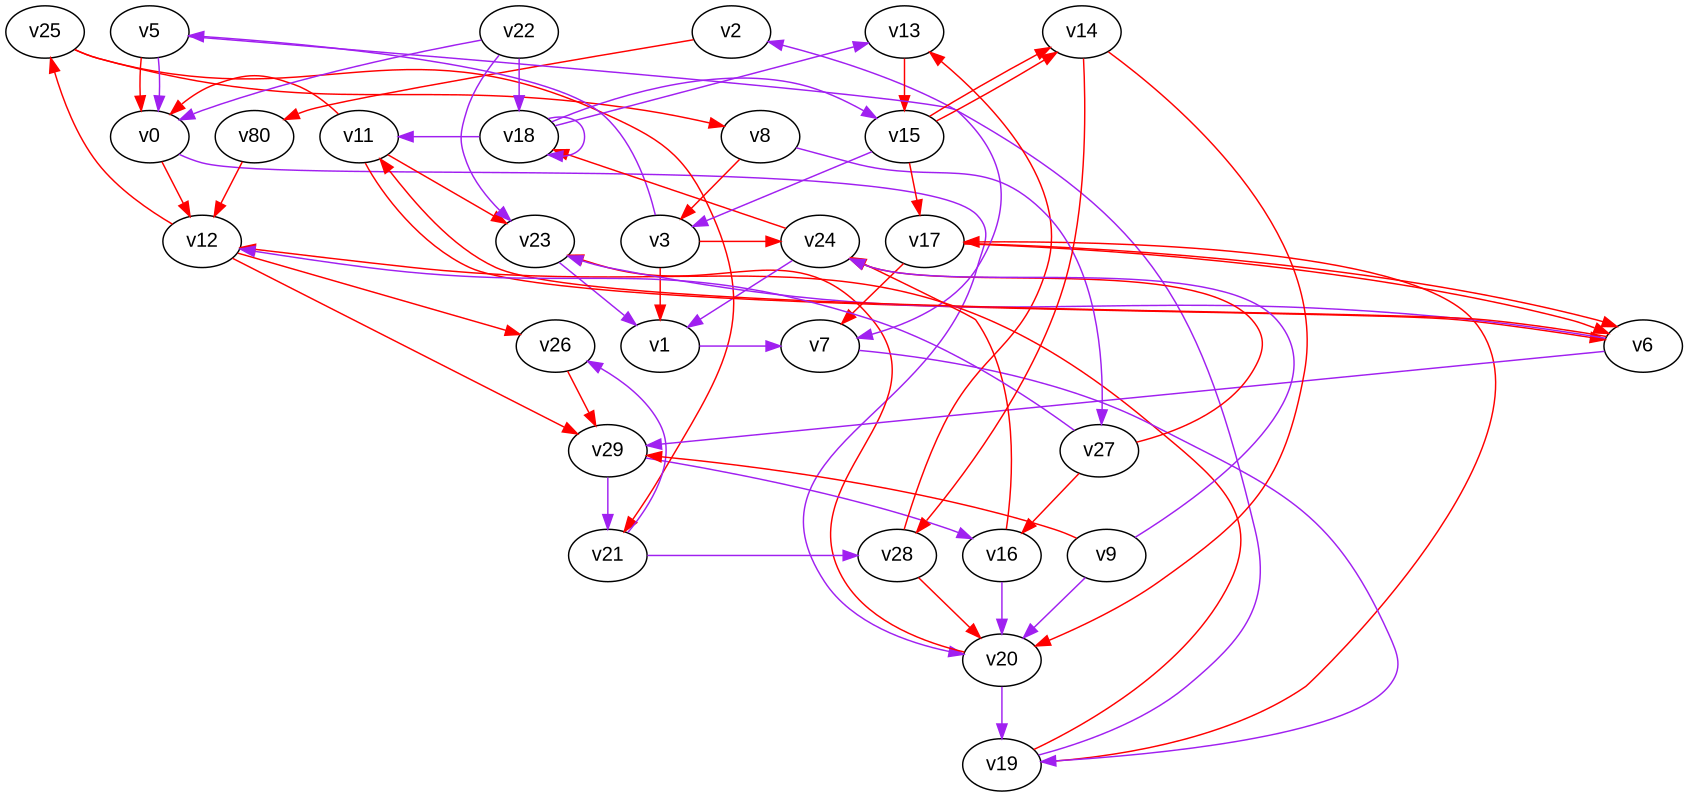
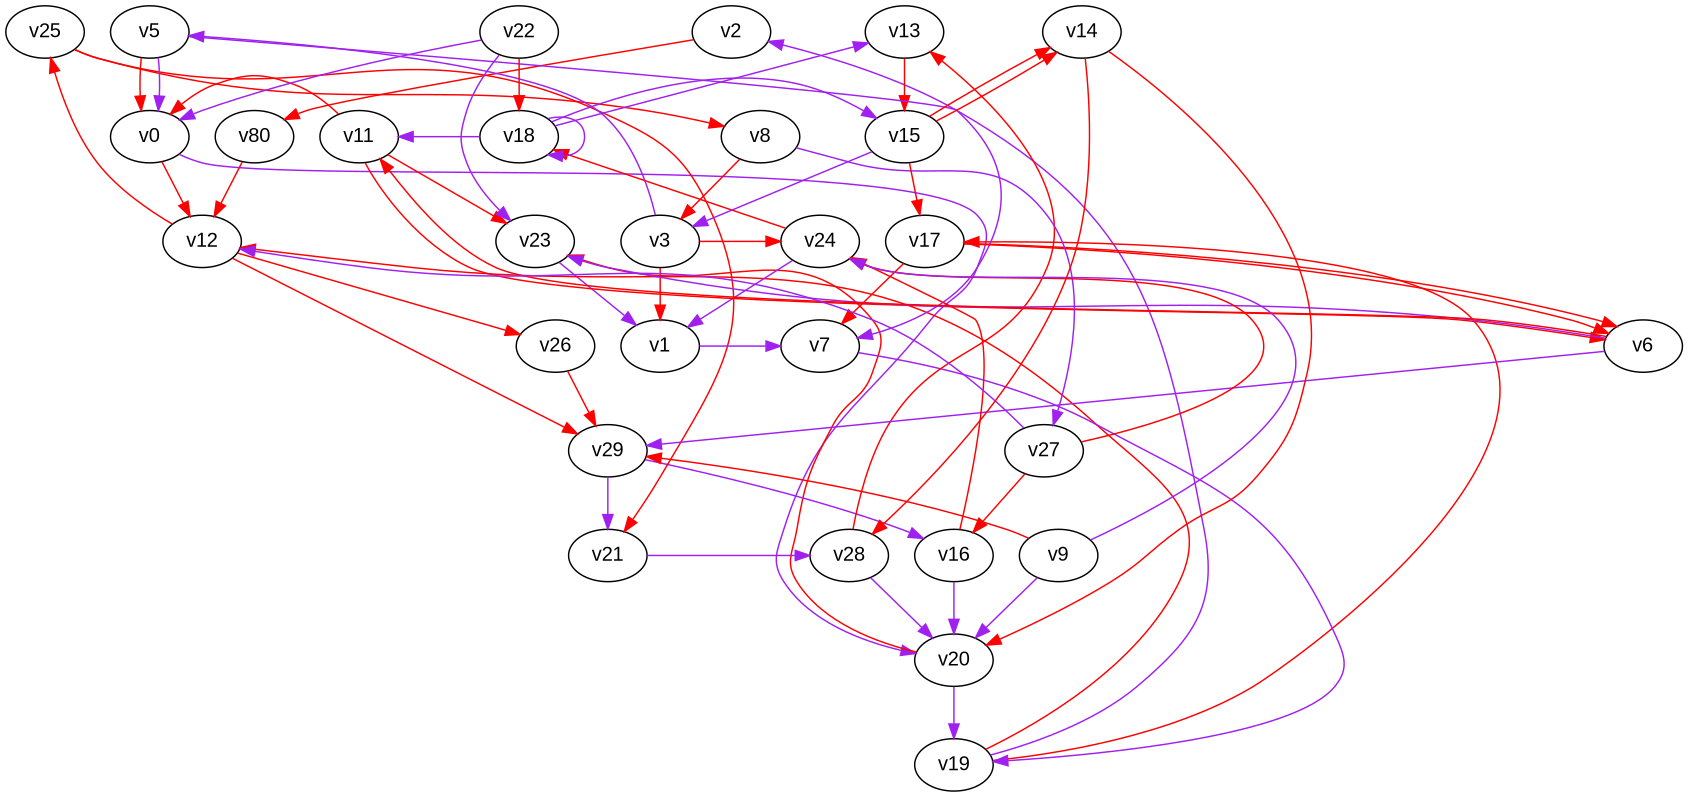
  digraph {
    fontname="Liberation Sans"
    node [fontname="Liberation Sans" player=0]
    edge [color=red fontname="Liberation Sans"]
    v12 [player=1]
    v0
    v20
    v26 [player=1]
    v29
    v25 [player=1]
    v23
    v19
    v1 [player=1]
    v7
    v2 [player=1]
    n12 [label=v80 player=1]
    v28 [player=1]
    v13
    v3
    v5
    v24 [player=1]
    v18 [player=1]
    v21
    v11 [player=1]
    v6
    v16
    v17 [player=1]
    v8 [player=1]
    v27
    v9
    v15 [player=1]
    v14
    v22 [player=1]
    v12 -> v26 [constraint="time % 5 == 1"]
    v12 -> v29 [constraint="time % 4 == 3"]
    v12 -> v25 [constraint="time >= 9"]
    v0 -> v12
    v0 -> v20 [color=purple constraint="time >= 2"]
    v20 -> v23 [constraint="time >= 11"]
    v20 -> v19 [color=purple]
    v26 -> v29
    v29 -> v21 [color=purple]
    v29 -> v16 [color=purple]
    v25 -> v21 [constraint="time == 2"]
    v25 -> v8 [constraint="time % 6 == 1"]
    v23 -> v1 [color=purple]
    v19 -> v12 [constraint="time % 2 == 1"]
    v19 -> v2 [color=purple constraint="time <= 15"]
    v19 -> v17 [constraint="time >= 15"]
    v1 -> v7 [color=purple constraint="time <= 15"]
    v7 -> v19 [color=purple constraint="time <= 12"]
    v2 -> n12 [constraint="time == 6"]
    n12 -> v12
-   v28 -> v20
+   v28 -> v20 [color=purple]
    v28 -> v13 [constraint="time == 12"]
    v13 -> v15
    v3 -> v1
    v3 -> v5 [color=purple constraint="time % 6 == 0"]
    v3 -> v24 [constraint="time % 5 == 4"]
    v5 -> v0
    v5 -> v0 [color=purple constraint="time == 7"]
    v5 -> v7 [color=purple constraint="time % 4 == 1"]
    v24 -> v1 [color=purple]
    v24 -> v18 [constraint="time % 2 == 1"]
    v18 -> v13 [color=purple constraint="time >= 4"]
    v18 -> v18 [color=purple constraint="time == 18"]
    v18 -> v11 [color=purple constraint="time >= 7"]
    v18 -> v15 [color=purple constraint="(time % 4 == 0) || (time % 3 == 1)"]
-   v21 -> v26 [color=purple constraint="time <= 9"]
    v21 -> v28 [color=purple constraint="time <= 25"]
    v11 -> v0 [constraint="time % 6 == 1"]
    v11 -> v23
    v11 -> v6 [constraint="time == 20"]
    v6 -> v29 [color=purple]
    v6 -> v23 [color=purple constraint="time >= 12"]
    v6 -> v11 [constraint="time == 20"]
    v16 -> v20 [color=purple]
    v16 -> v24 [constraint="time % 2 == 0"]
    v17 -> v7
    v17 -> v6 [constraint="time % 3 == 2"]
    v17 -> v6
    v8 -> v3
    v8 -> v27 [color=purple constraint="time >= 15"]
    v27 -> v12 [color=purple constraint="time == 12"]
    v27 -> v24 [constraint="time <= 22"]
    v27 -> v16
    v9 -> v20 [color=purple]
    v9 -> v29 [constraint="time >= 2"]
    v9 -> v24 [color=purple constraint="time <= 17"]
    v15 -> v3 [color=purple]
    v15 -> v17
    v15 -> v14 [constraint="time == 9"]
    v15 -> v14 [constraint="time == 9"]
    v14 -> v20 [constraint="time % 4 == 0"]
    v14 -> v28 [constraint="time % 4 == 0"]
    v22 -> v0 [color=purple constraint="time == 10"]
    v22 -> v23 [color=purple constraint="time % 4 == 2"]
-   v22 -> v18 [color=purple]
+   v22 -> v18
  }
